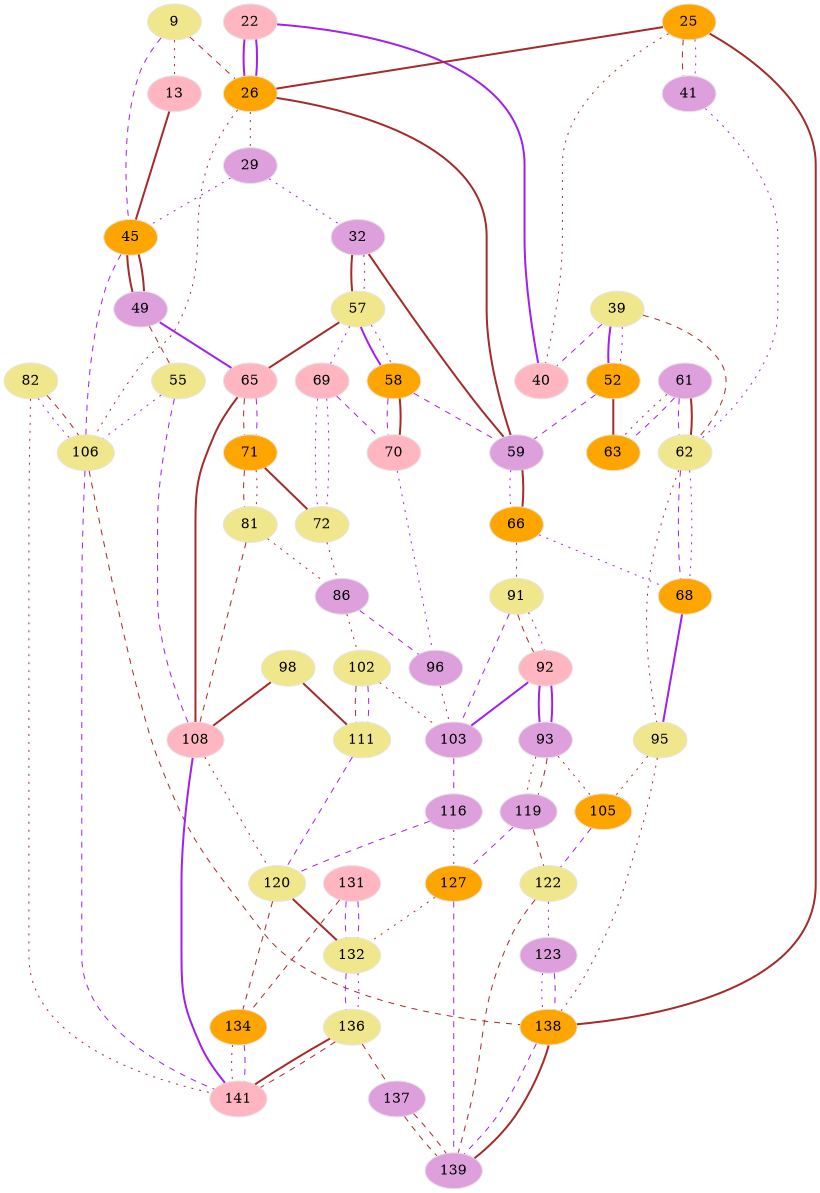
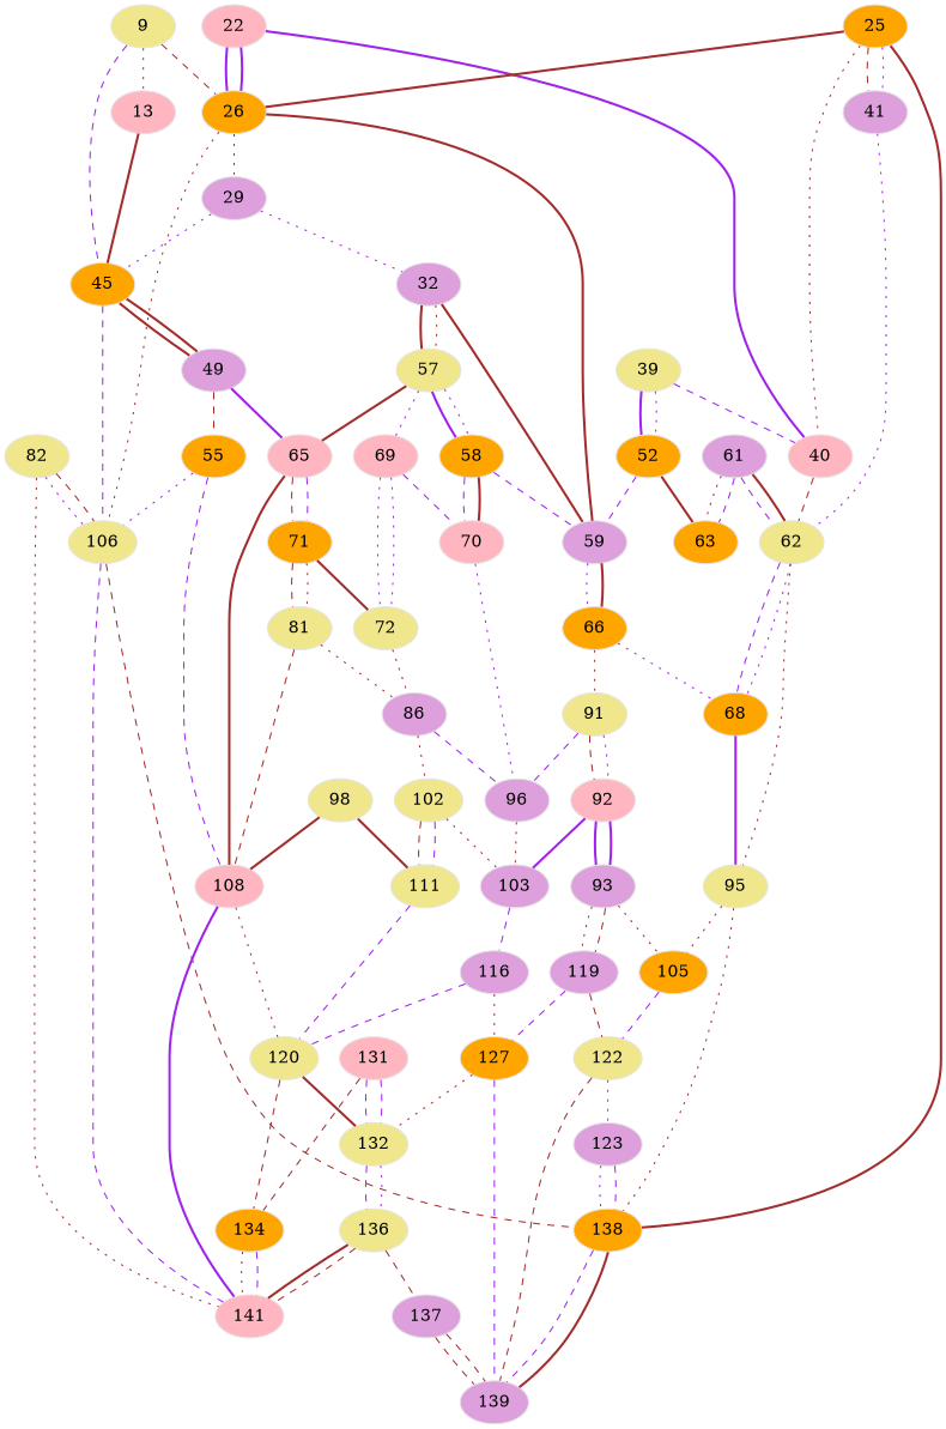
  graph {
    node [color=gray90 fillcolor=khaki style=filled]
    edge [color=brown style=dashed]
    9 [super="+8"]
    13 [fillcolor=lightpink]
    26 [fillcolor=orange super="+3+4+5+10+18"]
    45 [fillcolor=orange super="+38+11"]
    29 [fillcolor=plum super="+28"]
    59 [fillcolor=plum super="+46+34"]
    106 [super="+14+6+53"]
    49 [fillcolor=plum]
    22 [fillcolor=lightpink super="+19"]
    40 [fillcolor=lightpink super="+24+23"]
    62 [super="+43"]
    25 [fillcolor=orange super="+21"]
    41 [fillcolor=plum]
    138 [fillcolor=orange super="+78"]
    139 [fillcolor=plum super="+130+129+128"]
    32 [fillcolor=plum super="+31"]
    66 [fillcolor=orange]
    141 [fillcolor=lightpink super="+140"]
    57 [super="+56+51"]
    65 [fillcolor=lightpink super="+50"]
    58 [fillcolor=orange]
    69 [fillcolor=lightpink]
    39 [super="+37"]
    52 [fillcolor=orange super="+48+36"]
    63 [fillcolor=orange super="+60"]
    68 [fillcolor=orange super="+67"]
    95 [super="+90+88"]
-   55 [super="+54"]
+   55 [fillcolor=orange super="+54"]
    108 [fillcolor=lightpink super="+97"]
    71 [fillcolor=orange]
    120 [super="+113"]
    70 [fillcolor=lightpink]
    72
    96 [fillcolor=plum super="+87+73"]
    91 [super="+74"]
    61 [fillcolor=plum]
    105 [fillcolor=orange super="+94"]
    81
    92 [fillcolor=lightpink]
    86 [fillcolor=plum super="+85"]
    103 [fillcolor=plum super="+100"]
    102 [super="+101"]
    82
    98
    111 [super="+104"]
    93 [fillcolor=plum]
    119 [fillcolor=plum]
    116 [fillcolor=plum super="+115"]
    122 [super="+121+109"]
    127 [fillcolor=orange super="+124+117+118"]
    123 [fillcolor=plum super="+110"]
    132 [super="+126+125"]
    134 [fillcolor=orange super="+133"]
    136
    131 [fillcolor=lightpink]
    137 [fillcolor=plum]
    9 -- 13 [style=dotted weight=2]
    9 -- 26
    9 -- 45 [color=purple]
    13 -- 45 [style=bold]
    26 -- 29 [style=dotted weight=2]
    26 -- 59 [style=bold]
    26 -- 106 [style=dotted weight=2]
    45 -- 106 [color=purple weight=4]
    45 -- 49 [style=bold]
    45 -- 49 [style=bold]
    29 -- 45 [color=purple style=dotted weight=2]
    29 -- 32 [color=purple style=dotted]
    59 -- 66 [color=purple style=dotted]
    59 -- 66 [style=bold]
    106 -- 138
    106 -- 141 [color=purple]
    49 -- 65 [color=purple style=bold]
    49 -- 55
    22 -- 26 [color=purple style=bold weight=2]
    22 -- 26 [color=purple style=bold]
    22 -- 40 [color=purple style=bold]
-   39 -- 62
+   40 -- 62
    62 -- 68 [color=purple]
    62 -- 68 [color=purple style=dotted]
    62 -- 95 [style=dotted]
    25 -- 26 [style=bold]
    25 -- 40 [style=dotted]
    25 -- 41 [weight=2]
    25 -- 41 [color=purple style=dotted]
    25 -- 138 [style=bold]
    41 -- 62 [color=purple style=dotted]
    138 -- 139 [color=purple]
    138 -- 139 [style=bold]
    32 -- 59 [style=bold]
    32 -- 57 [style=bold weight=2]
    32 -- 57 [style=dotted]
    66 -- 68 [color=purple style=dotted]
    66 -- 91 [style=dotted]
    57 -- 65 [style=bold]
    57 -- 58 [color=purple style=bold]
    57 -- 58 [color=purple style=dotted]
    57 -- 69 [color=purple style=dotted]
    65 -- 108 [style=bold]
    65 -- 71
    65 -- 71 [color=purple]
    58 -- 59 [color=purple]
    58 -- 70 [color=purple]
    58 -- 70 [style=bold]
    69 -- 70 [color=purple]
    69 -- 72 [color=purple style=dotted]
    69 -- 72 [color=purple style=dotted]
    39 -- 40 [color=purple weight=2]
    39 -- 52 [color=purple style=bold weight=2]
    39 -- 52 [color=purple style=dotted]
    52 -- 59 [color=purple weight=2]
    52 -- 63 [style=bold weight=2]
    68 -- 95 [color=purple style=bold weight=2]
    95 -- 138 [style=dotted weight=2]
    95 -- 105 [style=dotted weight=2]
    55 -- 106 [color=purple style=dotted weight=2]
    55 -- 108 [color=purple]
    108 -- 141 [color=purple style=bold weight=2]
    108 -- 120 [style=dotted]
    71 -- 72 [style=bold]
    71 -- 81
    71 -- 81 [style=dotted]
    120 -- 132 [style=bold]
    120 -- 134
    70 -- 96 [color=purple style=dotted]
    72 -- 86 [style=dotted]
    96 -- 103 [style=dotted]
-   91 -- 103 [color=purple weight=2]
+   91 -- 96 [color=purple weight=2]
    91 -- 92
    91 -- 92 [color=purple style=dotted]
    61 -- 62 [color=purple]
    61 -- 62 [style=bold]
    61 -- 63 [style=dotted weight=2]
    61 -- 63 [color=purple]
    105 -- 122 [color=purple]
    81 -- 108
    81 -- 86 [style=dotted]
    92 -- 103 [color=purple style=bold]
    92 -- 93 [color=purple style=bold]
    92 -- 93 [color=purple style=bold]
    86 -- 96 [color=purple]
    86 -- 102 [style=dotted]
    103 -- 116 [color=purple weight=2]
    102 -- 103 [style=dotted]
    102 -- 111 [weight=2]
    102 -- 111 [color=purple]
    82 -- 106 [color=purple style=dotted weight=2]
    82 -- 106
    82 -- 141 [style=dotted]
    98 -- 108 [style=bold]
    98 -- 111 [style=bold]
    111 -- 120 [color=purple]
    93 -- 105 [style=dotted]
    93 -- 119 [style=dotted]
    93 -- 119
    119 -- 122
    119 -- 127 [color=purple]
    116 -- 120 [color=purple]
    116 -- 127 [style=dotted weight=2]
    122 -- 139
    122 -- 123 [color=purple style=dotted weight=2]
    127 -- 139 [color=purple weight=2]
    127 -- 132 [style=dotted]
    123 -- 138 [color=purple style=dotted weight=2]
    123 -- 138 [color=purple]
    132 -- 136 [color=purple]
    132 -- 136 [color=purple style=dotted]
    134 -- 141 [style=dotted weight=2]
    134 -- 141 [color=purple]
    136 -- 141 [style=bold]
    136 -- 141
    136 -- 137
    131 -- 132 [color=purple weight=2]
    131 -- 132 [color=purple]
    131 -- 134
    137 -- 139 [weight=2]
    137 -- 139
  }
